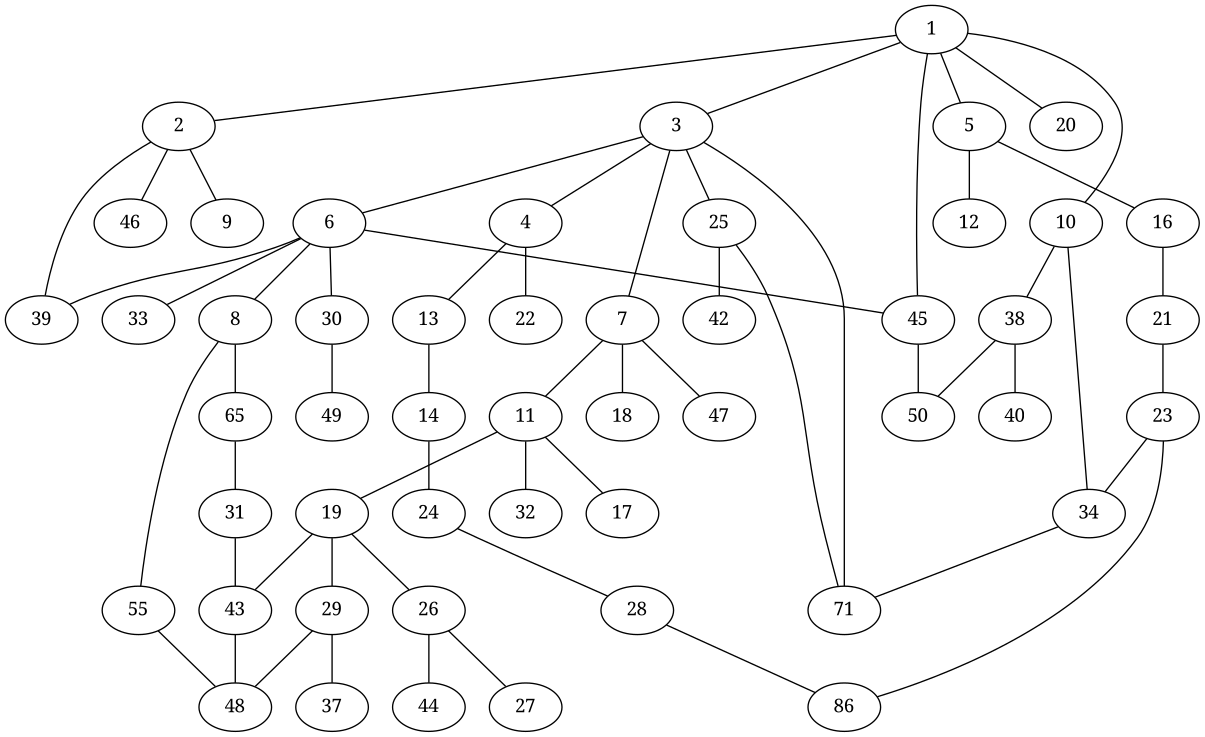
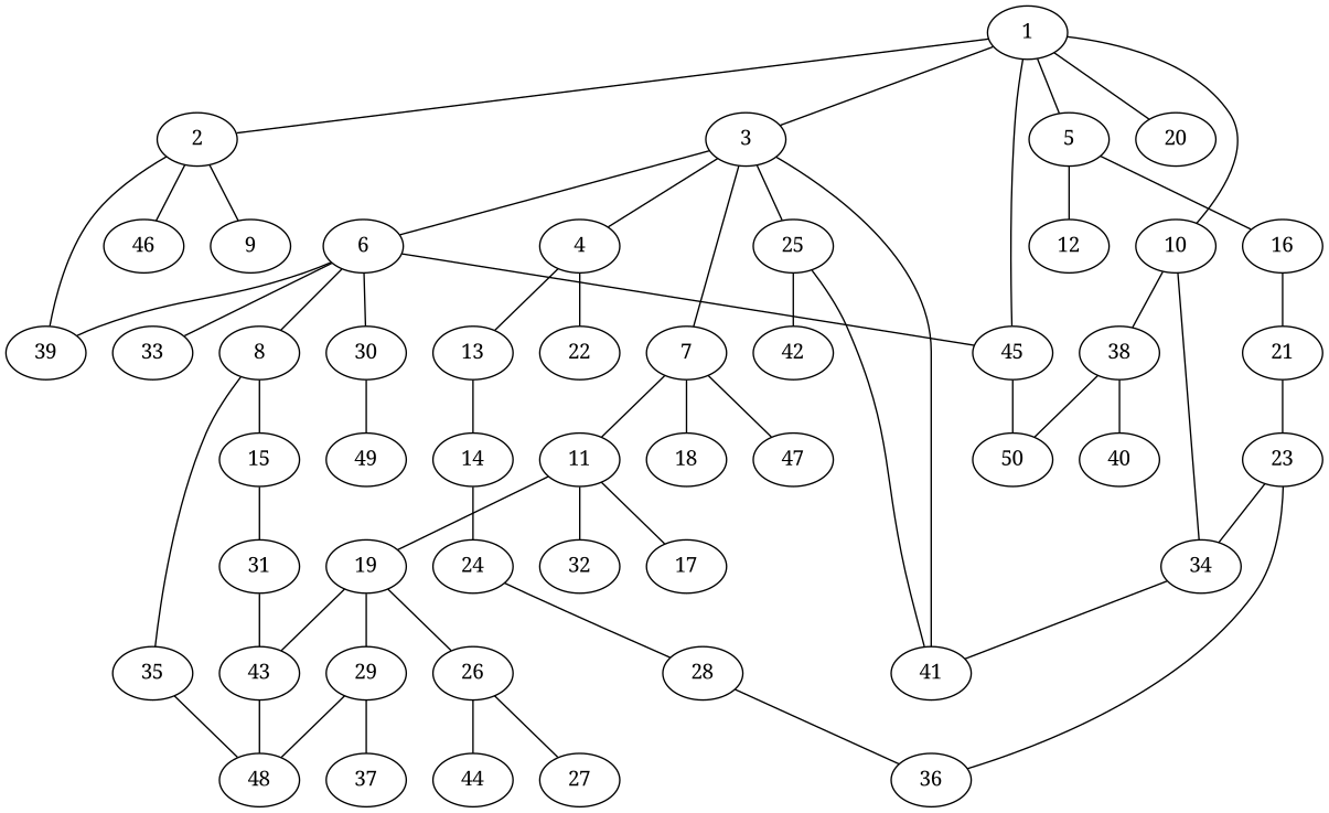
  graph {
    fontname="Noto Serif"
    node [fontname="Noto Serif"]
    edge [fontname="Noto Serif"]
    1
    2
    3
    5
    10
    20
    45
    9
    39
    46
    4
    6
    7
    25
-   41 [label=71]
+   41
    12
    16
    34
    38
    50
    13
    22
    8
    30
    33
    11
    18
    47
    42
    21
    40
    14
-   15 [label=65]
-   35 [label=55]
+   15
+   35
    49
    17
    19
    32
    24
    23
    31
    48
    26
    29
    43
    27
    44
    37
    28
-   36 [label=86]
+   36
    1 -- 2
    1 -- 3
    1 -- 5
    1 -- 10
    1 -- 20
    1 -- 45
    2 -- 9
    2 -- 39
    2 -- 46
    3 -- 4
    3 -- 6
    3 -- 7
    3 -- 25
    3 -- 41
    5 -- 12
    5 -- 16
    10 -- 34
    10 -- 38
    45 -- 50
    4 -- 13
    4 -- 22
    6 -- 45
    6 -- 39
    6 -- 8
    6 -- 30
    6 -- 33
    7 -- 11
    7 -- 18
    7 -- 47
    25 -- 41
    25 -- 42
    16 -- 21
    34 -- 41
    38 -- 50
    38 -- 40
    13 -- 14
    8 -- 15
    8 -- 35
    30 -- 49
    11 -- 17
    11 -- 19
    11 -- 32
    21 -- 23
    14 -- 24
    15 -- 31
    35 -- 48
    19 -- 26
    19 -- 29
    19 -- 43
    24 -- 28
    23 -- 34
    23 -- 36
    31 -- 43
    26 -- 27
    26 -- 44
    29 -- 48
    29 -- 37
    43 -- 48
    28 -- 36
  }
